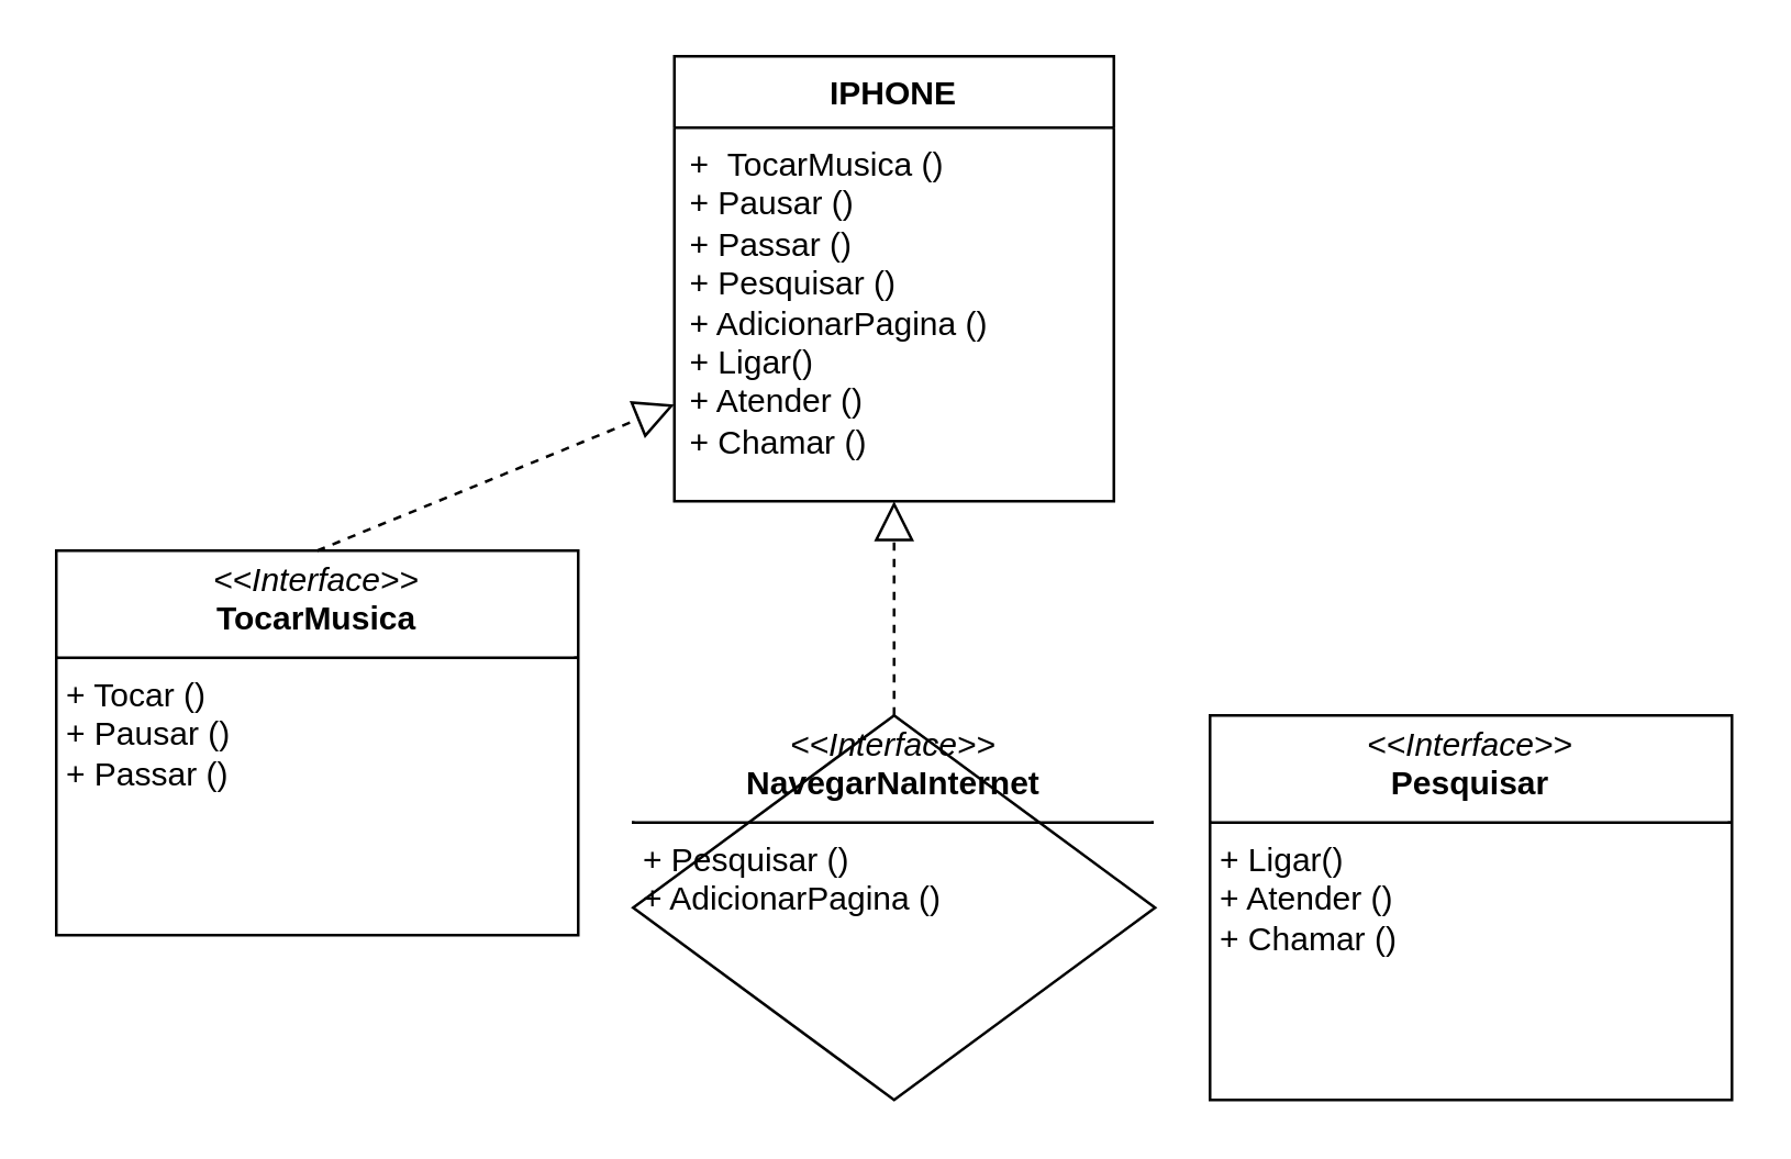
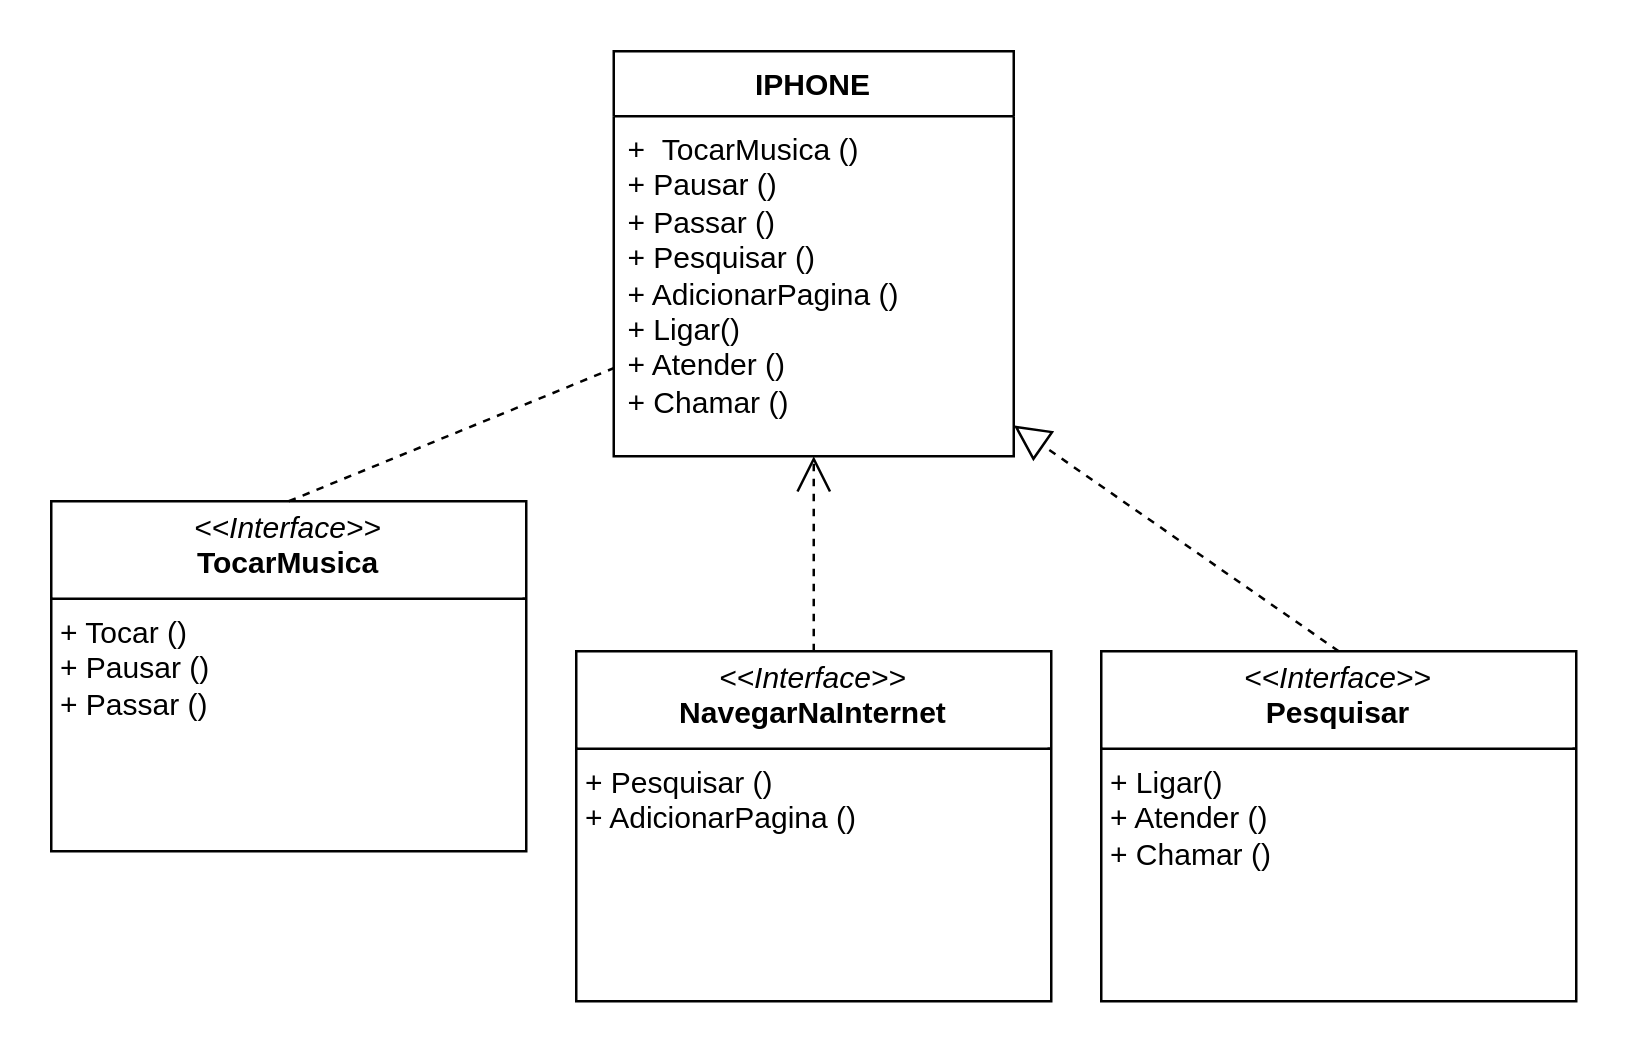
  <mxCell id="0" />
  <mxCell id="1" parent="0" />
  <mxCell id="2" value="&lt;font style=&quot;vertical-align: inherit;&quot;&gt;&lt;font style=&quot;vertical-align: inherit;&quot;&gt;IPHONE&lt;/font&gt;&lt;/font&gt;" style="swimlane;fontStyle=1;align=center;verticalAlign=top;childLayout=stackLayout;horizontal=1;startSize=26;horizontalStack=0;resizeParent=1;resizeParentMax=0;resizeLast=0;collapsible=1;marginBottom=0;whiteSpace=wrap;html=1;" vertex="1" parent="1"><mxGeometry x="245" y="20" width="160" height="162" as="geometry" /></mxCell>
  <mxCell id="3" value="+&amp;nbsp;&amp;nbsp;&lt;span style=&quot;background-color: transparent; color: light-dark(rgb(0, 0, 0), rgb(255, 255, 255));&quot;&gt;TocarMusica ()&lt;/span&gt;&lt;div&gt;&lt;span style=&quot;background-color: transparent; color: light-dark(rgb(0, 0, 0), rgb(255, 255, 255));&quot;&gt;+ Pausar ()&lt;/span&gt;&lt;/div&gt;&lt;div&gt;&lt;span style=&quot;background-color: transparent; color: light-dark(rgb(0, 0, 0), rgb(255, 255, 255));&quot;&gt;+ Passar ()&lt;/span&gt;&lt;/div&gt;&lt;div&gt;&lt;span style=&quot;background-color: transparent; color: light-dark(rgb(0, 0, 0), rgb(255, 255, 255));&quot;&gt;+ Pesquisar ()&lt;/span&gt;&lt;/div&gt;&lt;div&gt;&lt;span style=&quot;background-color: transparent; color: light-dark(rgb(0, 0, 0), rgb(255, 255, 255));&quot;&gt;+ AdicionarPagina ()&lt;/span&gt;&lt;/div&gt;&lt;div&gt;&lt;span style=&quot;background-color: transparent; color: light-dark(rgb(0, 0, 0), rgb(255, 255, 255));&quot;&gt;+ Ligar()&lt;/span&gt;&lt;/div&gt;&lt;div&gt;&lt;span style=&quot;background-color: transparent; color: light-dark(rgb(0, 0, 0), rgb(255, 255, 255));&quot;&gt;+ Atender ()&lt;/span&gt;&lt;/div&gt;&lt;div&gt;&lt;span style=&quot;background-color: transparent; color: light-dark(rgb(0, 0, 0), rgb(255, 255, 255));&quot;&gt;+ Chamar ()&lt;/span&gt;&lt;/div&gt;" style="text;strokeColor=none;fillColor=none;align=left;verticalAlign=top;spacingLeft=4;spacingRight=4;overflow=hidden;rotatable=0;points=[[0,0.5],[1,0.5]];portConstraint=eastwest;whiteSpace=wrap;html=1;" vertex="1" parent="2"><mxGeometry y="26" width="160" height="136" as="geometry" /></mxCell>
  <mxCell id="4" value="&lt;p style=&quot;margin:0px;margin-top:4px;text-align:center;&quot;&gt;&lt;i&gt;&amp;lt;&amp;lt;Interface&amp;gt;&amp;gt;&lt;/i&gt;&lt;br&gt;&lt;b&gt;TocarMusica&lt;/b&gt;&lt;/p&gt;&lt;hr size=&quot;1&quot; style=&quot;border-style:solid;&quot;&gt;&lt;p style=&quot;margin:0px;margin-left:4px;&quot;&gt;+ Tocar ()&lt;/p&gt;&lt;p style=&quot;margin:0px;margin-left:4px;&quot;&gt;+ Pausar ()&lt;/p&gt;&lt;p style=&quot;margin:0px;margin-left:4px;&quot;&gt;+ Passar ()&lt;/p&gt;" style="verticalAlign=top;align=left;overflow=fill;html=1;whiteSpace=wrap;" vertex="1" parent="1"><mxGeometry x="20" y="200" width="190" height="140" as="geometry" /></mxCell>
- <mxCell id="5" value="&lt;p style=&quot;margin:0px;margin-top:4px;text-align:center;&quot;&gt;&lt;i&gt;&amp;lt;&amp;lt;Interface&amp;gt;&amp;gt;&lt;/i&gt;&lt;br&gt;&lt;b&gt;NavegarNaInternet&lt;/b&gt;&lt;/p&gt;&lt;hr size=&quot;1&quot; style=&quot;border-style:solid;&quot;&gt;&lt;p style=&quot;margin:0px;margin-left:4px;&quot;&gt;&lt;span style=&quot;background-color: transparent; color: light-dark(rgb(0, 0, 0), rgb(255, 255, 255));&quot;&gt;+ Pesquisar ()&lt;/span&gt;&lt;/p&gt;&lt;p style=&quot;margin:0px;margin-left:4px;&quot;&gt;+ AdicionarPagina ()&lt;/p&gt;" style="rhombus;verticalAlign=top;align=left;overflow=fill;html=1;whiteSpace=wrap;" vertex="1" parent="1"><mxGeometry x="230" y="260" width="190" height="140" as="geometry" /></mxCell>
+ <mxCell id="5" value="&lt;p style=&quot;margin:0px;margin-top:4px;text-align:center;&quot;&gt;&lt;i&gt;&amp;lt;&amp;lt;Interface&amp;gt;&amp;gt;&lt;/i&gt;&lt;br&gt;&lt;b&gt;NavegarNaInternet&lt;/b&gt;&lt;/p&gt;&lt;hr size=&quot;1&quot; style=&quot;border-style:solid;&quot;&gt;&lt;p style=&quot;margin:0px;margin-left:4px;&quot;&gt;&lt;span style=&quot;background-color: transparent; color: light-dark(rgb(0, 0, 0), rgb(255, 255, 255));&quot;&gt;+ Pesquisar ()&lt;/span&gt;&lt;/p&gt;&lt;p style=&quot;margin:0px;margin-left:4px;&quot;&gt;+ AdicionarPagina ()&lt;/p&gt;" style="verticalAlign=top;align=left;overflow=fill;html=1;whiteSpace=wrap;" vertex="1" parent="1"><mxGeometry x="230" y="260" width="190" height="140" as="geometry" /></mxCell>
  <mxCell id="6" value="&lt;p style=&quot;margin:0px;margin-top:4px;text-align:center;&quot;&gt;&lt;i&gt;&amp;lt;&amp;lt;Interface&amp;gt;&amp;gt;&lt;/i&gt;&lt;br&gt;&lt;b&gt;Pesquisar&lt;/b&gt;&lt;/p&gt;&lt;hr size=&quot;1&quot; style=&quot;border-style:solid;&quot;&gt;&lt;p style=&quot;margin:0px;margin-left:4px;&quot;&gt;+ Ligar()&lt;/p&gt;&lt;p style=&quot;margin:0px;margin-left:4px;&quot;&gt;+ Atender ()&lt;/p&gt;&lt;p style=&quot;margin:0px;margin-left:4px;&quot;&gt;+ Chamar ()&lt;br&gt;&lt;/p&gt;" style="verticalAlign=top;align=left;overflow=fill;html=1;whiteSpace=wrap;" vertex="1" parent="1"><mxGeometry x="440" y="260" width="190" height="140" as="geometry" /></mxCell>
- <mxCell id="7" value="" style="endArrow=block;endSize=12;dashed=1;html=1;rounded=0;endFill=0;" edge="1" parent="1" source="5" target="3"><mxGeometry width="160" relative="1" as="geometry"><mxPoint x="255" y="230" as="sourcePoint" /><mxPoint x="415" y="230" as="targetPoint" /></mxGeometry></mxCell>
- <mxCell id="9" value="" style="endArrow=block;endSize=12;dashed=1;html=1;rounded=0;endFill=0;exitX=0.5;exitY=0;exitDx=0;exitDy=0;" edge="1" parent="1" source="4" target="3"><mxGeometry width="160" relative="1" as="geometry"><mxPoint x="135" y="250" as="sourcePoint" /><mxPoint x="5" y="160" as="targetPoint" /></mxGeometry></mxCell>
+ <mxCell id="7" value="" style="endArrow=open;endSize=12;dashed=1;html=1;rounded=0;endFill=0;" edge="1" parent="1" source="5" target="3"><mxGeometry width="160" relative="1" as="geometry"><mxPoint x="255" y="230" as="sourcePoint" /><mxPoint x="415" y="230" as="targetPoint" /></mxGeometry></mxCell>
+ <mxCell id="8" value="" style="endArrow=block;endSize=12;dashed=1;html=1;rounded=0;endFill=0;exitX=0.5;exitY=0;exitDx=0;exitDy=0;" edge="1" parent="1" source="6" target="3"><mxGeometry width="160" relative="1" as="geometry"><mxPoint x="385" y="278" as="sourcePoint" /><mxPoint x="385" y="200" as="targetPoint" /></mxGeometry></mxCell>
+ <mxCell id="9" value="" style="endArrow=none;endSize=12;dashed=1;html=1;rounded=0;endFill=0;exitX=0.5;exitY=0;exitDx=0;exitDy=0;" edge="1" parent="1" source="4" target="3"><mxGeometry width="160" relative="1" as="geometry"><mxPoint x="135" y="250" as="sourcePoint" /><mxPoint x="5" y="160" as="targetPoint" /></mxGeometry></mxCell>
